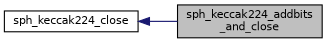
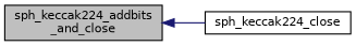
  digraph {
    rankdir=LR
    node [color=black fontname=Helvetica fontsize=10 shape=record style=filled]
    n1 [fillcolor=grey75 fontcolor=black height=0.2 label="sph_keccak224_addbits\l_and_close" width=0.4]
    n2 [fillcolor=white height=0.2 label=sph_keccak224_close width=0.4]
-   n2 -> n1 [color=midnightblue dir=back fontname=Helvetica fontsize=10 labelfontname=Helvetica labelfontsize=10 style=solid]
+   n1 -> n2 [color=midnightblue dir=back fontname=Helvetica fontsize=10 labelfontname=Helvetica labelfontsize=10 style=solid]
  }
